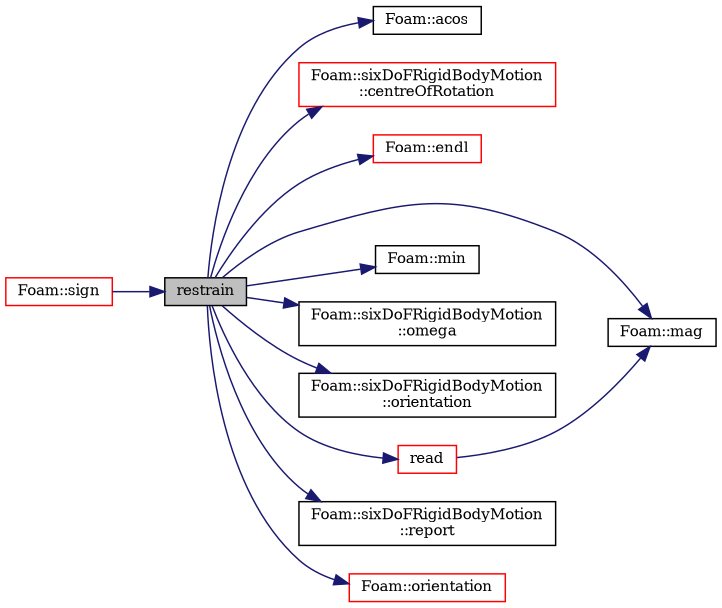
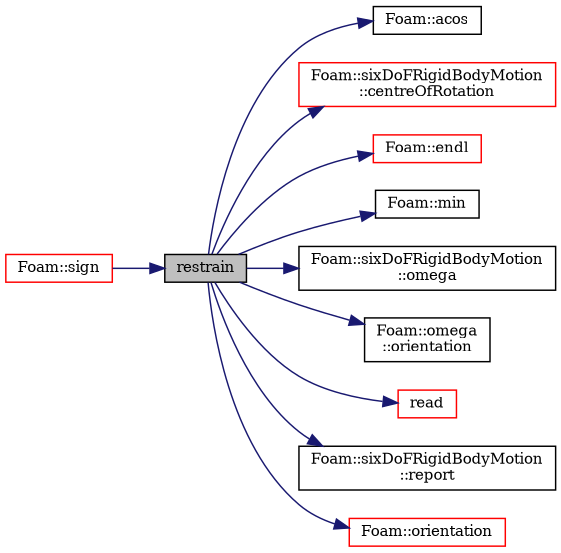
  digraph {
    fontname="DejaVu Serif"
    rankdir=LR
    node [color=black fontname="DejaVu Serif" fontsize=10 shape=record]
    edge [color=midnightblue fontname="DejaVu Serif" fontsize=10 labelfontname=Helvetica labelfontsize=10 style=solid]
    n1 [fillcolor=grey75 fontcolor=black height=0.2 label=restrain style=filled width=0.4]
    n2 [height=0.2 label="Foam::acos" width=0.4]
    n3 [color=red height=0.2 label="Foam::sixDoFRigidBodyMotion\l::centreOfRotation" width=0.4]
    n4 [color=red height=0.2 label="Foam::endl" width=0.4]
-   n5 [height=0.2 label="Foam::mag" width=0.4]
    n6 [height=0.2 label="Foam::min" width=0.4]
    n7 [height=0.2 label="Foam::sixDoFRigidBodyMotion\l::omega" width=0.4]
-   n8 [height=0.2 label="Foam::sixDoFRigidBodyMotion\l::orientation" width=0.4]
+   n8 [height=0.2 label="Foam::omega\l::orientation" width=0.4]
    n9 [color=red height=0.2 label=read width=0.4]
    n10 [height=0.2 label="Foam::sixDoFRigidBodyMotion\l::report" width=0.4]
    n11 [color=red height=0.2 label="Foam::orientation" width=0.4]
    n12 [color=red height=0.2 label="Foam::sign" width=0.4]
    n1 -> n2
    n1 -> n3
    n1 -> n4
-   n1 -> n5
    n1 -> n6
    n1 -> n7
    n1 -> n8
    n1 -> n9
    n1 -> n10
    n1 -> n11
-   n9 -> n5
    n12 -> n1
  }
